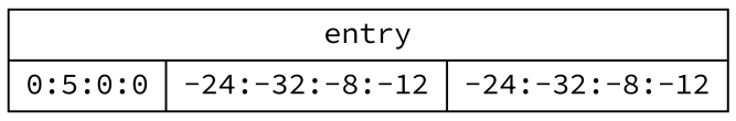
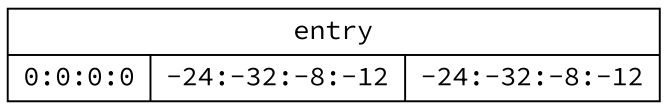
  digraph {
    rankdir=LR
    fontname="Source Code Pro"
-   n1 [label="entry|{0:5:0:0|-24:-32:-8:-12|-24:-32:-8:-12}}" shape=record fontname="Source Code Pro"]
+   n1 [label="entry|{0:0:0:0|-24:-32:-8:-12|-24:-32:-8:-12}}" shape=record fontname="Source Code Pro"]
  }
